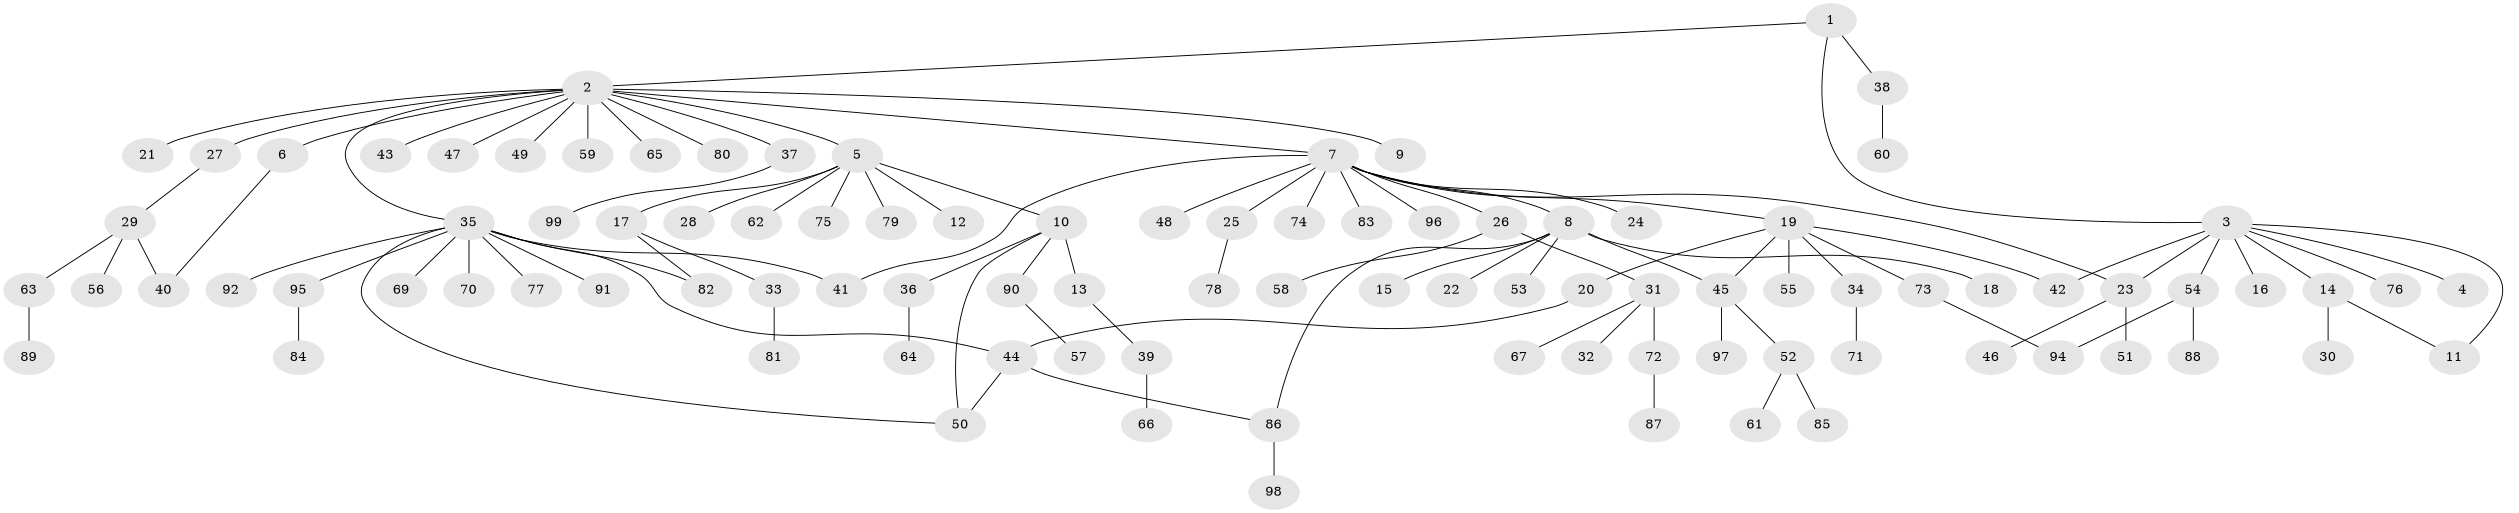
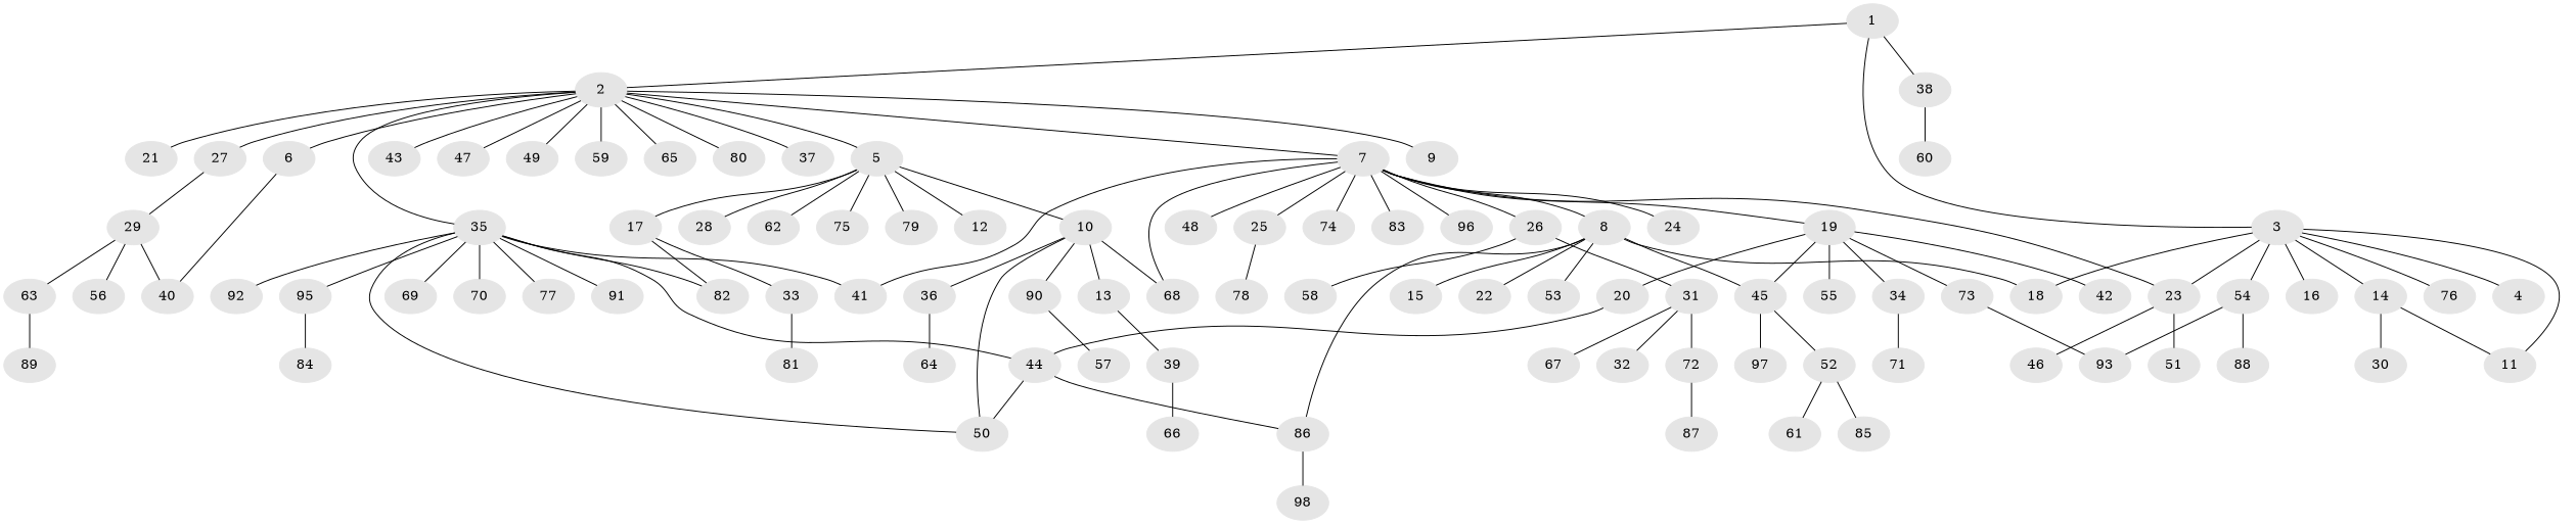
  graph {
    node [color=gray90 style=filled]
    1
    2
    3
    38
    5
    6
    7
    9
    21
    27
    35
    37
    43
    47
    49
    59
    65
    80
    4
    11
    14
    16
    23
    42
    54
    76
    60
    10
    12
    17
    28
    62
    75
    79
    40
    8
    19
    24
    25
    26
    48
+   68
    74
    83
    96
    41
    29
    50
    82
    44
    69
    70
    77
    91
    92
    95
-   99
    30
    46
    51
    88
-   94
+   94 [label=93]
    13
    90
    36
    33
    15
    18
    22
    45
    53
    86
    20
    34
    55
    73
    78
    31
    58
    52
    97
    98
    39
    57
    64
    66
    81
    71
    32
    67
    72
    56
    63
    89
    87
    84
    61
    85
    1 -- 2
    1 -- 3
    1 -- 38
    2 -- 5
    2 -- 6
    2 -- 7
    2 -- 9
    2 -- 21
    2 -- 27
    2 -- 35
    2 -- 37
    2 -- 43
    2 -- 47
    2 -- 49
    2 -- 59
    2 -- 65
    2 -- 80
    3 -- 4
    3 -- 11
    3 -- 14
    3 -- 16
    3 -- 23
-   3 -- 42
+   3 -- 18
    3 -- 54
    3 -- 76
    38 -- 60
    5 -- 10
    5 -- 12
    5 -- 17
    5 -- 28
    5 -- 62
    5 -- 75
    5 -- 79
    6 -- 40
    7 -- 23
    7 -- 8
    7 -- 19
    7 -- 24
    7 -- 25
    7 -- 26
    7 -- 48
+   7 -- 68
    7 -- 74
    7 -- 83
    7 -- 96
    7 -- 41
    27 -- 29
    35 -- 41
    35 -- 50
    35 -- 82
    35 -- 44
    35 -- 69
    35 -- 70
    35 -- 77
    35 -- 91
    35 -- 92
    35 -- 95
-   37 -- 99
    14 -- 11
    14 -- 30
    23 -- 46
    23 -- 51
    54 -- 88
    54 -- 94
+   10 -- 68
    10 -- 50
    10 -- 13
    10 -- 90
    10 -- 36
    17 -- 82
    17 -- 33
    8 -- 15
    8 -- 18
    8 -- 22
    8 -- 45
    8 -- 53
    8 -- 86
    19 -- 42
    19 -- 45
    19 -- 20
    19 -- 34
    19 -- 55
    19 -- 73
    25 -- 78
    26 -- 31
    26 -- 58
    29 -- 40
    29 -- 56
    29 -- 63
    44 -- 50
    44 -- 86
    95 -- 84
    13 -- 39
    90 -- 57
    36 -- 64
    33 -- 81
    45 -- 52
    45 -- 97
    86 -- 98
    20 -- 44
    34 -- 71
    73 -- 94
    31 -- 32
    31 -- 67
    31 -- 72
    52 -- 61
    52 -- 85
    39 -- 66
    72 -- 87
    63 -- 89
  }
